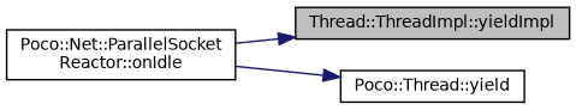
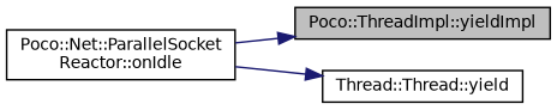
  digraph {
    rankdir=RL
    node [color=black fillcolor=white fontname=Helvetica fontsize=10 shape=record style=filled]
    edge [color=midnightblue dir=back fontname=Helvetica fontsize=10 labelfontname=Helvetica labelfontsize=10 style=solid]
-   n1 [fillcolor=grey75 fontcolor=black height=0.2 label="Thread::ThreadImpl::yieldImpl" width=0.4]
+   n1 [fillcolor=grey75 fontcolor=black height=0.2 label="Poco::ThreadImpl::yieldImpl" width=0.4]
    n2 [height=0.2 label="Poco::Net::ParallelSocket\lReactor::onIdle" width=0.4]
-   n3 [height=0.2 label="Poco::Thread::yield" width=0.4]
+   n3 [height=0.2 label="Thread::Thread::yield" width=0.4]
    n1 -> n2
    n3 -> n2
  }
